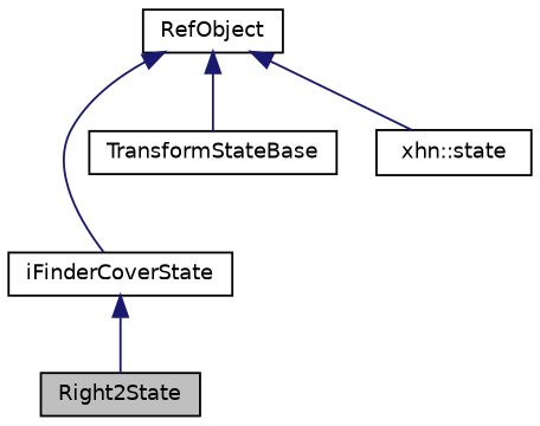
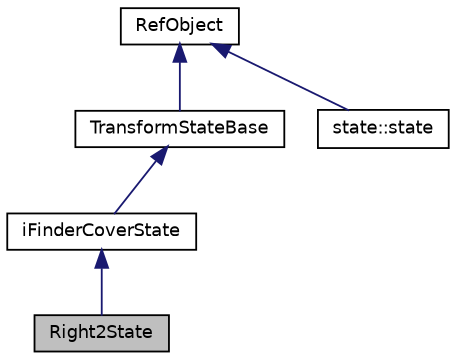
  digraph {
    node [color=black fillcolor=white fontname=Helvetica fontsize=10 shape=record style=filled]
    edge [color=midnightblue dir=back fontname=Helvetica fontsize=10 labelfontname=Helvetica labelfontsize=10 style=solid]
    n1 [fillcolor=grey75 fontcolor=black height=0.2 label=Right2State width=0.4]
    n2 [height=0.2 label=iFinderCoverState width=0.4]
    n3 [height=0.2 label=TransformStateBase width=0.4]
-   n4 [height=0.2 label="xhn::state" width=0.4]
+   n4 [height=0.2 label="state::state" width=0.4]
    n5 [height=0.2 label=RefObject width=0.4]
    n2 -> n1
-   n5 -> n2
+   n3 -> n2
    n5 -> n3
    n5 -> n4
  }
